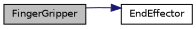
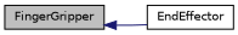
  digraph {
    rankdir=LR
    node [color=black fontname=Helvetica fontsize=10 shape=record style=filled]
    n1 [fillcolor=grey75 fontcolor=black height=0.2 label=FingerGripper width=0.4]
    n2 [fillcolor=white height=0.2 label=EndEffector width=0.4]
-   n2 -> n1 [color=midnightblue dir=back fontname=Helvetica fontsize=10 labelfontname=Helvetica labelfontsize=10 style=solid]
+   n1 -> n2 [color=midnightblue dir=back fontname=Helvetica fontsize=10 labelfontname=Helvetica labelfontsize=10 style=solid]
  }
